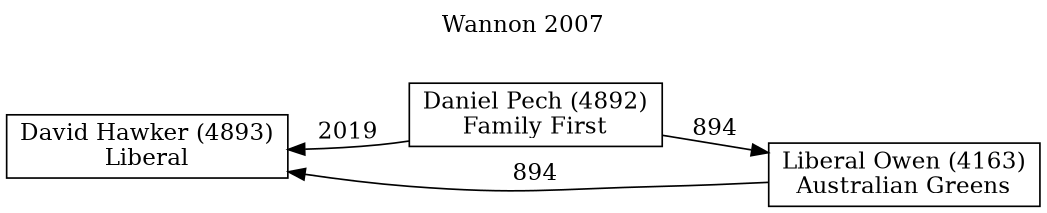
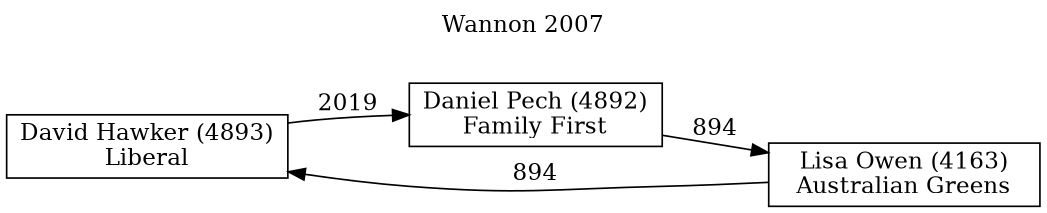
  digraph {
    label="Wannon 2007"
    labelloc=t
    mclimit=10
    rankdir=LR
    node [shape=box]
    n1 [label="David Hawker (4893)\nLiberal"]
-   n2 [label="Liberal Owen (4163)\nAustralian Greens"]
+   n2 [label="Lisa Owen (4163)\nAustralian Greens"]
    n3 [label="Daniel Pech (4892)\nFamily First"]
    n2 -> n1 [label=894]
-   n3 -> n1 [label=2019]
+   n1 -> n3 [label=2019]
    n3 -> n2 [label=894]
  }
